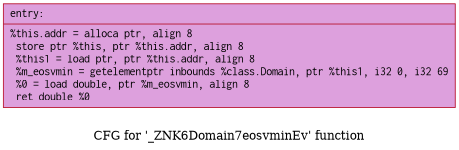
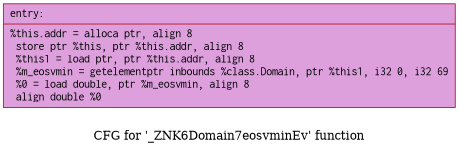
  digraph {
    label="CFG for '_ZNK6Domain7eosvminEv' function"
-   n1 [color="#b70d28ff" fillcolor=plum fontname=Courier label="{entry:\l|  %this.addr = alloca ptr, align 8\l  store ptr %this, ptr %this.addr, align 8\l  %this1 = load ptr, ptr %this.addr, align 8\l  %m_eosvmin = getelementptr inbounds %class.Domain, ptr %this1, i32 0, i32 69\l  %0 = load double, ptr %m_eosvmin, align 8\l  ret double %0\l}" shape=record style=filled]
+   n1 [color="#b70d28ff" fillcolor=plum fontname=Courier label="{entry:\l|  %this.addr = alloca ptr, align 8\l  store ptr %this, ptr %this.addr, align 8\l  %this1 = load ptr, ptr %this.addr, align 8\l  %m_eosvmin = getelementptr inbounds %class.Domain, ptr %this1, i32 0, i32 69\l  %0 = load double, ptr %m_eosvmin, align 8\l  align double %0\l}" shape=record style=filled]
  }
